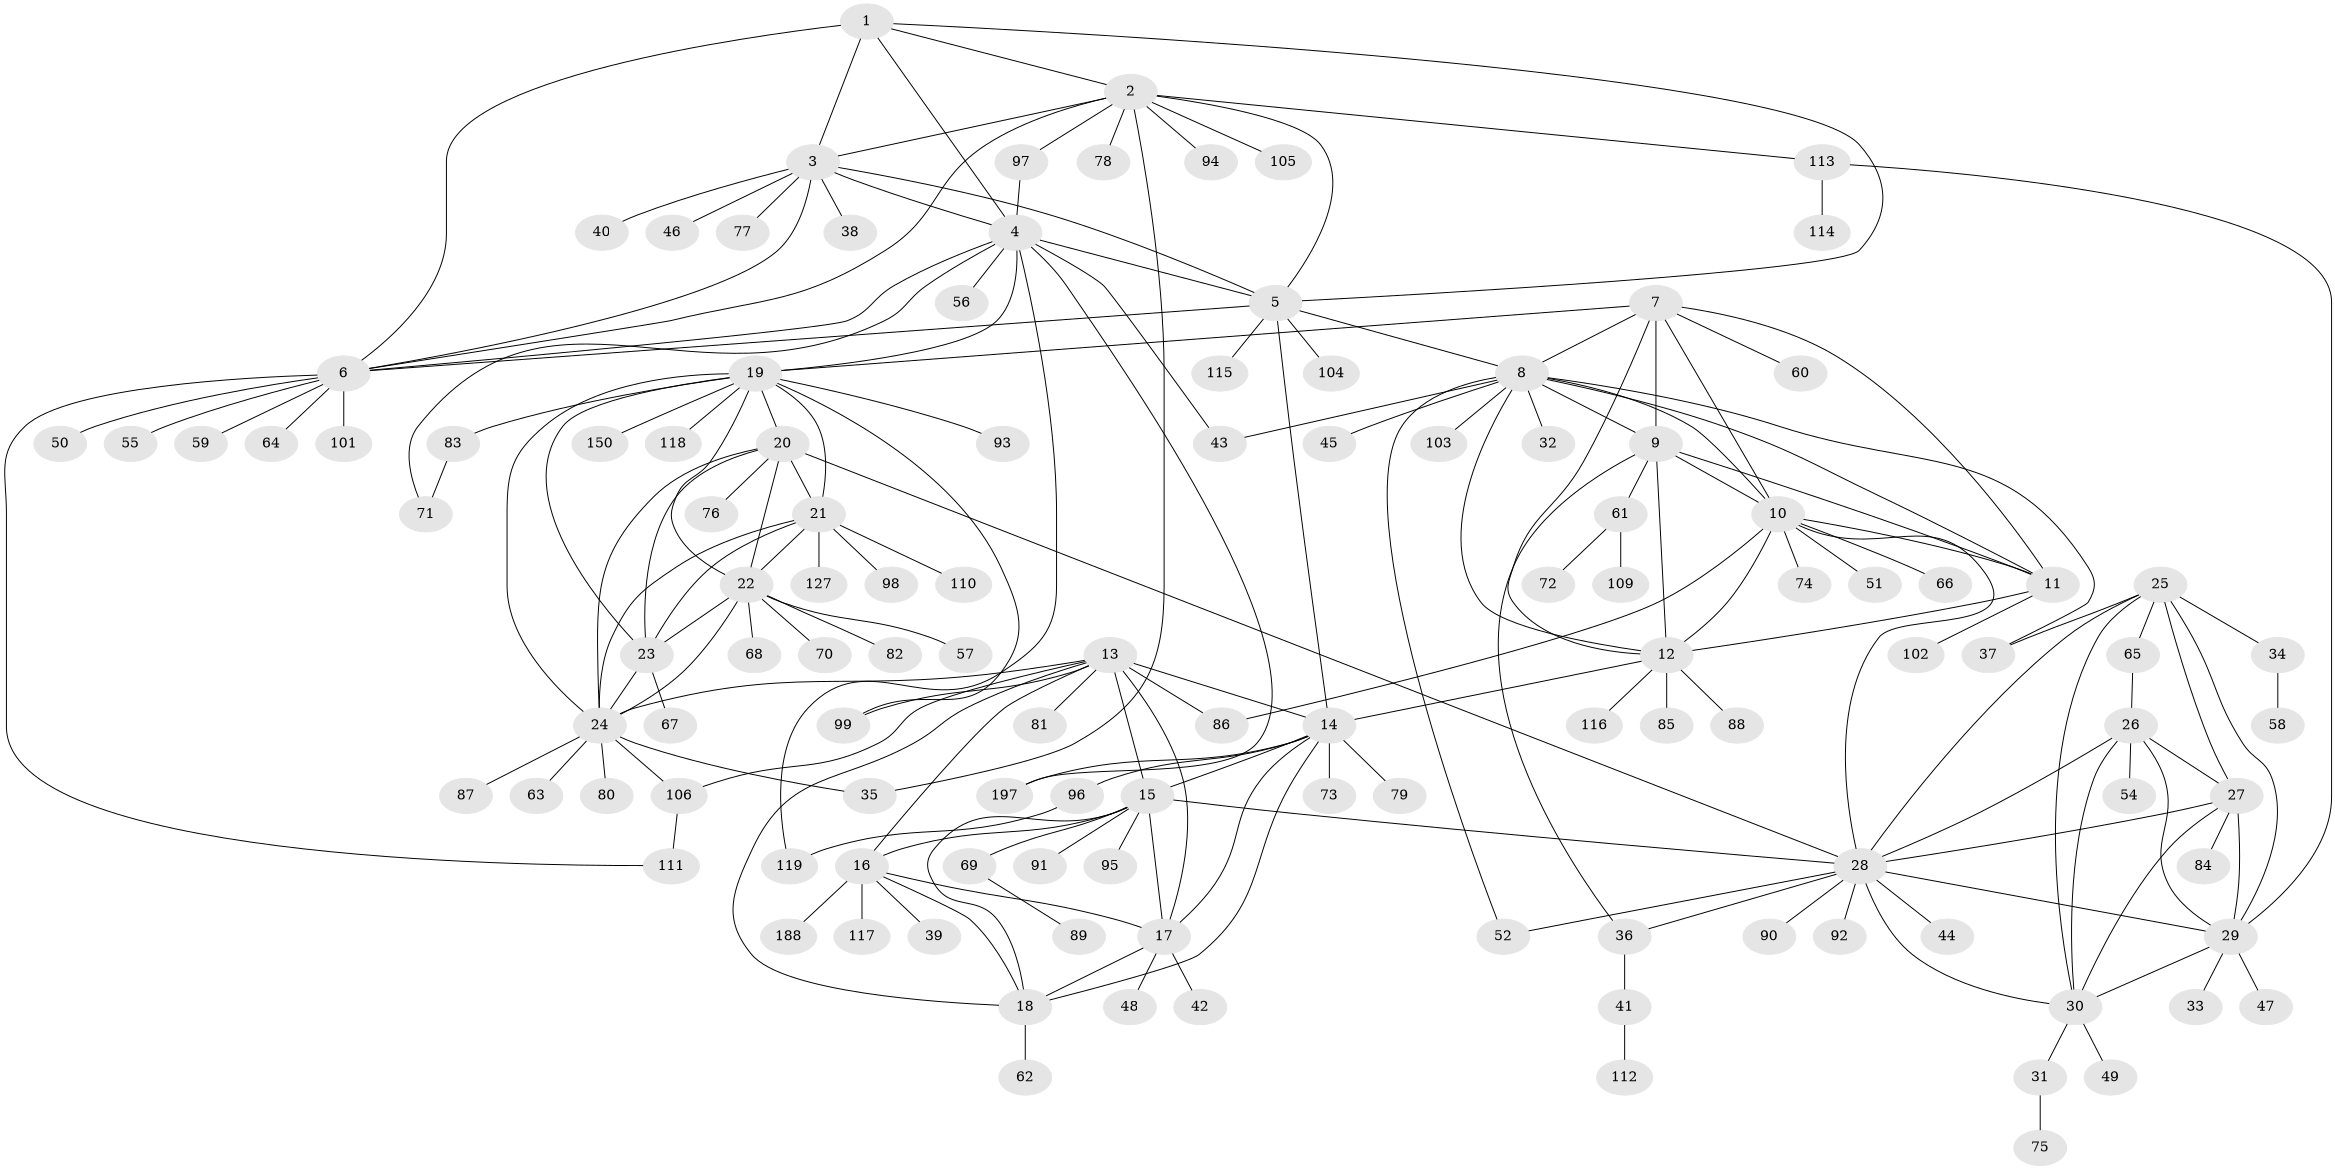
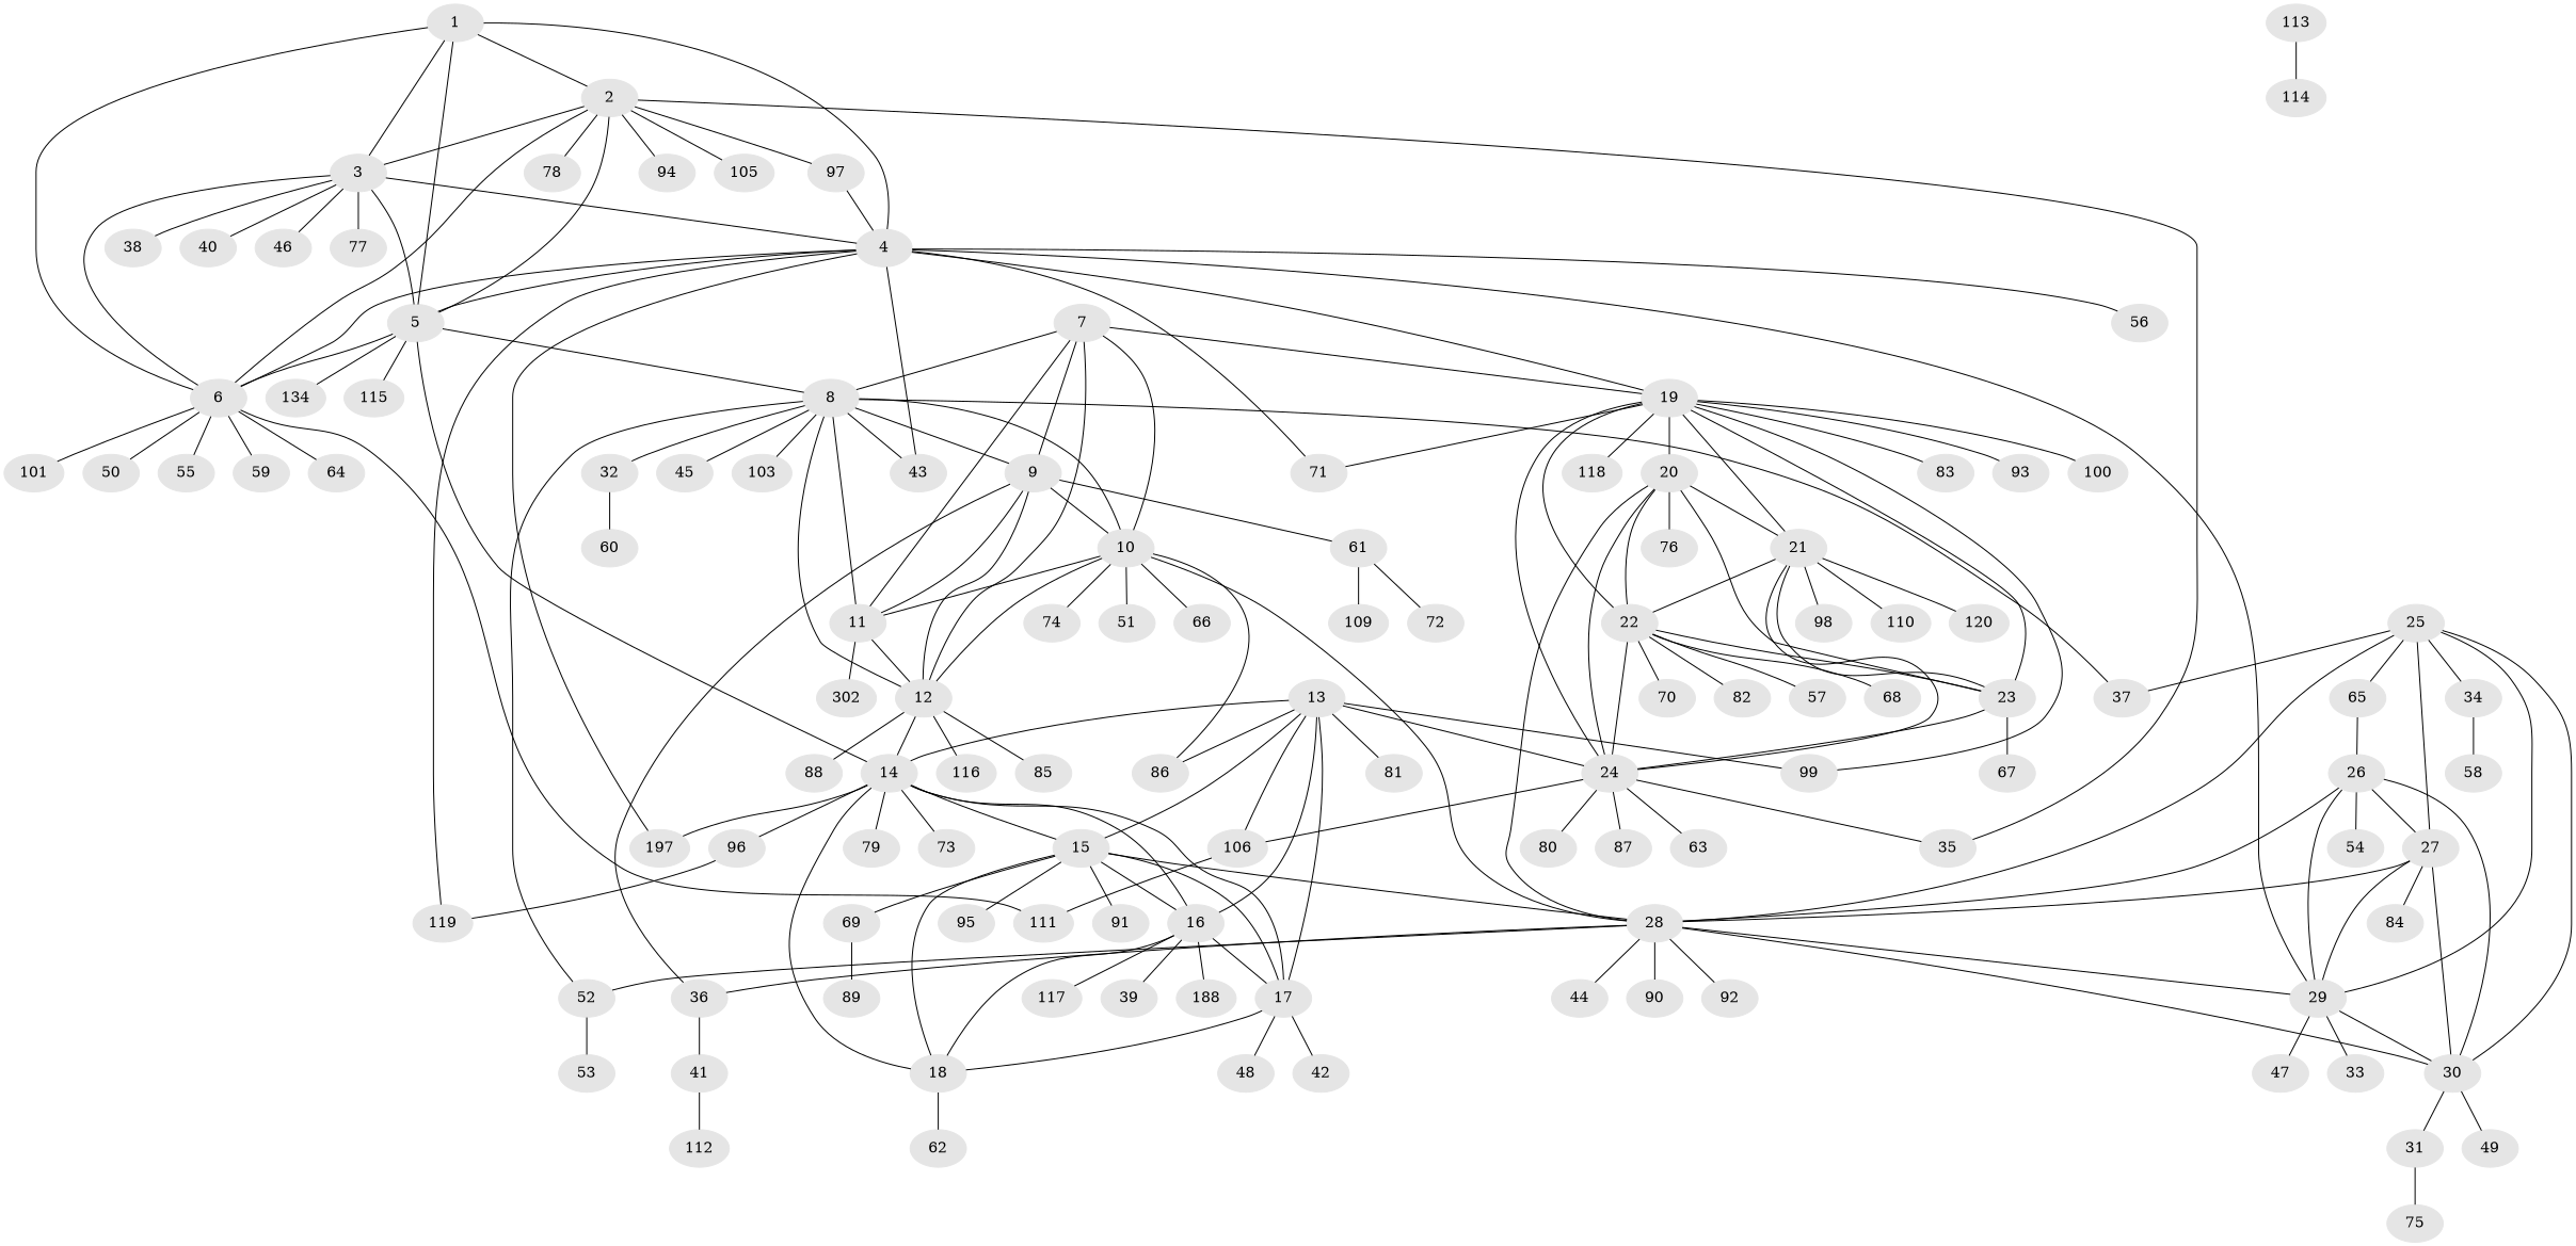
  graph {
    node [color=gray90 style=filled]
    1
    2
    3
    4
    5
    6
    35
    78
    94
    97
    105
    113
    38
    40
    46
    77
    19
    29
    43
    56
    71
    n22 [label=197]
    119
    8
    14
-   104
+   104 [label=134]
    115
    50
    55
    59
    64
    101
    111
    114
    24
    99
    20
    21
    22
    23
    83
    93
-   100 [label=150]
+   100
    118
    30
    33
    47
    9
    10
    11
    12
    32
    37
    45
    52
    103
    15
    16
    17
    18
    73
    79
    96
    7
    60
    36
    61
    28
    51
    66
    74
    86
-   102
+   102 [label=302]
    85
    88
    116
+   53
    41
    72
    109
    44
    90
    92
    13
    81
    106
    69
    91
    95
    39
    n91 [label=188]
    117
    42
    48
    62
    63
    80
    87
    89
    76
    98
    110
-   120 [label=127]
+   120
    57
    68
    70
    82
    67
    25
    27
    34
    65
    26
    54
    84
    31
    49
    58
    75
    112
    1 -- 2
    1 -- 3
    1 -- 4
    1 -- 5
    1 -- 6
    2 -- 3
    2 -- 5
    2 -- 6
    2 -- 35
    2 -- 78
    2 -- 94
    2 -- 97
    2 -- 105
-   2 -- 113
    3 -- 4
    3 -- 5
    3 -- 6
    3 -- 38
    3 -- 40
    3 -- 46
    3 -- 77
    4 -- 5
    4 -- 6
    4 -- 19
-   113 -- 29
+   4 -- 29
    4 -- 43
    4 -- 56
    4 -- 71
    4 -- n22
    4 -- 119
    5 -- 6
    5 -- 8
    5 -- 14
    5 -- 104
    5 -- 115
    6 -- 50
    6 -- 55
    6 -- 59
    6 -- 64
    6 -- 101
    6 -- 111
    97 -- 4
    113 -- 114
-   83 -- 71
+   19 -- 71
    19 -- 24
    19 -- 99
    19 -- 20
    19 -- 21
    19 -- 22
    19 -- 23
    19 -- 83
    19 -- 93
    19 -- 100
    19 -- 118
    29 -- 30
    29 -- 33
    29 -- 47
    8 -- 43
    8 -- 9
    8 -- 10
    8 -- 11
    8 -- 12
    8 -- 32
    8 -- 37
    8 -- 45
    8 -- 52
    8 -- 103
    14 -- n22
    14 -- 15
+   14 -- 16
    14 -- 17
    14 -- 18
    14 -- 73
    14 -- 79
    14 -- 96
    24 -- 35
    24 -- 106
    24 -- 63
    24 -- 80
    24 -- 87
    20 -- 24
    20 -- 21
    20 -- 22
    20 -- 23
    20 -- 28
    20 -- 76
    21 -- 24
    21 -- 22
    21 -- 23
    21 -- 98
    21 -- 110
    21 -- 120
    22 -- 24
    22 -- 23
    22 -- 57
    22 -- 68
    22 -- 70
    22 -- 82
    23 -- 24
    23 -- 67
    30 -- 31
    30 -- 49
    9 -- 10
    9 -- 11
    9 -- 12
    9 -- 36
    9 -- 61
    10 -- 11
    10 -- 12
    10 -- 28
    10 -- 51
    10 -- 66
    10 -- 74
    10 -- 86
    11 -- 12
    11 -- 102
    12 -- 14
    12 -- 85
    12 -- 88
    12 -- 116
+   52 -- 53
    15 -- 16
    15 -- 17
    15 -- 18
    15 -- 28
    15 -- 69
    15 -- 91
    15 -- 95
    16 -- 17
    16 -- 18
    16 -- 39
    16 -- n91
    16 -- 117
    17 -- 18
    17 -- 42
    17 -- 48
    18 -- 62
    96 -- 119
    7 -- 19
    7 -- 8
    7 -- 9
    7 -- 10
    7 -- 11
    7 -- 12
-   7 -- 60
+   32 -- 60
    36 -- 41
    61 -- 72
    61 -- 109
    28 -- 29
    28 -- 30
    28 -- 52
    28 -- 36
    28 -- 44
    28 -- 90
    28 -- 92
    41 -- 112
    13 -- 14
    13 -- 24
    13 -- 99
    13 -- 15
    13 -- 16
    13 -- 17
-   13 -- 18
    13 -- 86
    13 -- 81
    13 -- 106
    106 -- 111
    69 -- 89
    25 -- 29
    25 -- 30
    25 -- 37
    25 -- 28
    25 -- 27
    25 -- 34
    25 -- 65
    27 -- 29
    27 -- 30
    27 -- 28
    27 -- 84
    34 -- 58
    65 -- 26
    26 -- 29
    26 -- 30
    26 -- 28
    26 -- 27
    26 -- 54
    31 -- 75
  }
